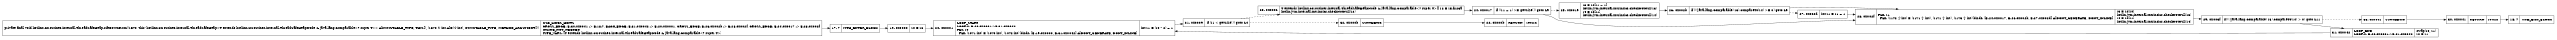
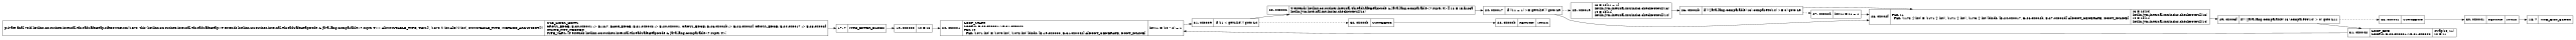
  digraph {
    rankdir=LR
    node [shape=record]
    n1 [label="{17\:\ ?|MTH_ENTER_BLOCK\l}"]
    n2 [label="{19\:\ 0x0000|r0 = r6\l}"]
    n3 [label="{20\:\ 0x0001|LOOP_START\lLOOP:0: B:20:0x0001\-\>B:31:0x0042\lPHI: r0 \l  PHI: (r0v1 int) = (r0v0 int), (r0v2 int) binds: [B:19:0x0000, B:31:0x0042] A[DONT_GENERATE, DONT_INLINE]\l|int r1 = (r0 * 2) + 1\l}"]
    n4 [label="{21\:\ 0x0009|if (r1 \< getSize()) goto L4\l}"]
    n5 [label="{23\:\ 0x000c|T extends kotlinx.coroutines.internal.ThreadSafeHeapNode & java.lang.Comparable\<? super T\>[] r2 = r5.f223a\lkotlin.jvm.internal.Intrinsics.checkNotNull(r2)\l}"]
    n6 [label="{32\:\ 0x000b|SYNTHETIC\l}"]
    n7 [label="{24\:\ 0x0017|if ((r1 + 1) \>= getSize()) goto L9\l}"]
    n8 [label="{22\:\ 0x000b|RETURN\l|return\l}"]
    n9 [label="{25\:\ 0x0019|r3 = r2[r1 + 1]\lkotlin.jvm.internal.Intrinsics.checkNotNull(r3)\lr4 = r2[r1]\lkotlin.jvm.internal.Intrinsics.checkNotNull(r4)\l}"]
    n10 [label="{28\:\ 0x002f|PHI: r1 \l  PHI: (r1v2 'j' int) = (r1v1 'j' int), (r1v1 'j' int), (r1v3 'j' int) binds: [B:24:0x0017, B:26:0x002b, B:27:0x002d] A[DONT_GENERATE, DONT_INLINE]\l|r3 = r2[r0]\lkotlin.jvm.internal.Intrinsics.checkNotNull(r3)\lr4 = r2[r1]\lkotlin.jvm.internal.Intrinsics.checkNotNull(r4)\l}"]
    n11 [label="{26\:\ 0x002b|if (((java.lang.Comparable) r3).compareTo(r4) \>= 0) goto L9\l}"]
    n12 [label="{29\:\ 0x003f|if (((java.lang.Comparable) r3).compareTo(r4) \> 0) goto L11\l}"]
    n13 [label="{27\:\ 0x002d|int r1 = r1 + 1\l}"]
    n14 [label="{31\:\ 0x0042|LOOP_END\lLOOP:0: B:20:0x0001\-\>B:31:0x0042\l|swap(r0, r1)\lr0 = r1\l}"]
    n15 [label="{33\:\ 0x0041|SYNTHETIC\l}"]
    n16 [label="{30\:\ 0x0041|RETURN\l|return\l}"]
    n17 [label="{18\:\ ?|MTH_EXIT_BLOCK\l}"]
    n18 [label="{private final void kotlinx.coroutines.internal.ThreadSafeHeap.siftDownFrom((r5v0 'this' kotlinx.coroutines.internal.ThreadSafeHeap\<T extends kotlinx.coroutines.internal.ThreadSafeHeapNode & java.lang.Comparable\<? super T\>\> A[IMMUTABLE_TYPE, THIS]), (r6v0 'i' int A[D('i' int), IMMUTABLE_TYPE, METHOD_ARGUMENT]))  | USE_LINES_HINTS\lCROSS_EDGE: B:30:0x0041 \-\> B:18:?, BACK_EDGE: B:31:0x0042 \-\> B:20:0x0001, CROSS_EDGE: B:26:0x002b \-\> B:28:0x002f, CROSS_EDGE: B:24:0x0017 \-\> B:28:0x002f\lINLINE_NOT_NEEDED\lTYPE_VARS: [T extends kotlinx.coroutines.internal.ThreadSafeHeapNode & java.lang.Comparable\<? super T\>]\l}"]
    n1 -> n2
    n2 -> n3
    n3 -> n4
-   n4 -> n5 [style=dashed]
+   n4 -> n5
    n4 -> n6 [style=dashed]
    n5 -> n7
    n6 -> n8
    n7 -> n9 [style=dashed]
    n7 -> n10
    n9 -> n11
    n10 -> n12
    n11 -> n10
    n11 -> n13 [style=dashed]
    n12 -> n14
    n12 -> n15 [style=dashed]
    n13 -> n10
    n14 -> n3
    n15 -> n16
    n16 -> n17
    n18 -> n1
  }
